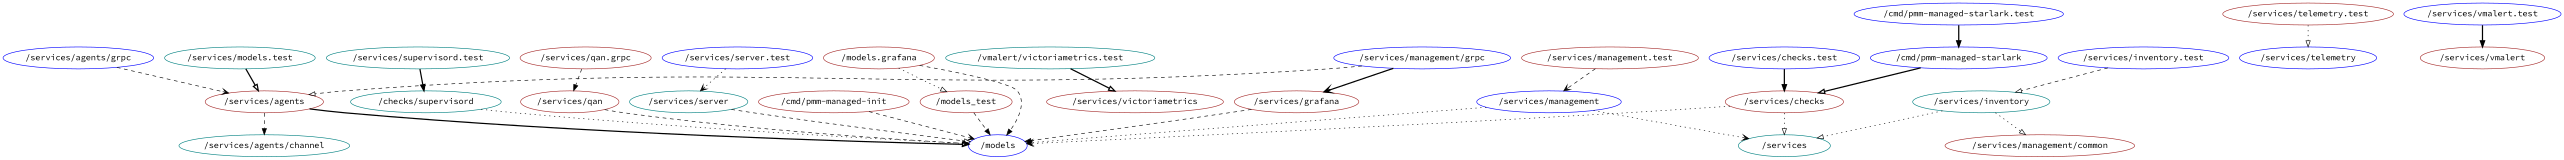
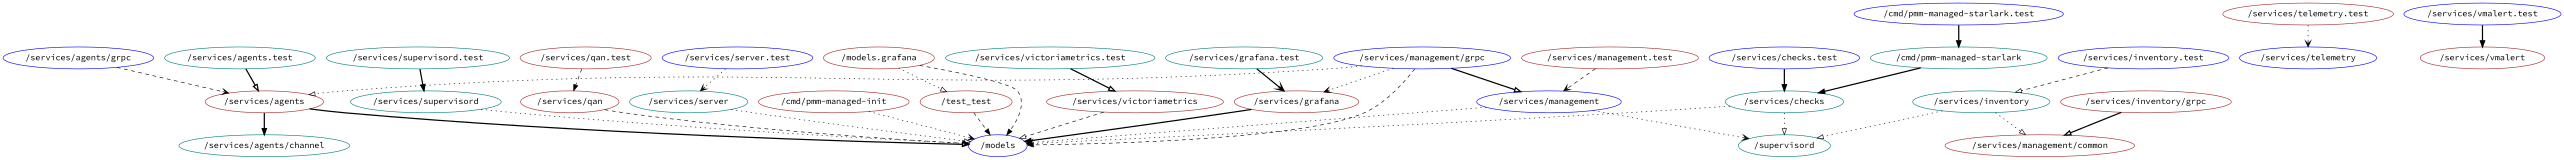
  digraph {
    fontname="Source Code Pro"
    node [color=brown fontname="Source Code Pro"]
    edge [arrowhead=onormal fontname="Source Code Pro" style=dashed]
    "/models" [color=blue]
    "/cmd/pmm-managed-init"
-   "/services/supervisord" [color=teal label="/checks/supervisord"]
-   "/cmd/pmm-managed-starlark" [color=blue]
-   "/services/checks"
-   "/services" [color=teal]
+   "/services/supervisord" [color=teal]
+   "/cmd/pmm-managed-starlark" [color=teal]
+   "/services/checks" [color=teal]
+   "/services" [color=teal label="/supervisord"]
    "/cmd/pmm-managed-starlark.test" [color=blue]
    n8 [label="/models.grafana"]
-   "/models_test"
+   "/models_test" [label="/test_test"]
    "/services/agents"
    "/services/agents/channel" [color=teal]
-   "/services/agents.test" [color=teal label="/services/models.test"]
+   "/services/agents.test" [color=teal]
    "/services/agents/grpc" [color=blue]
    "/services/checks.test" [color=blue]
    "/services/grafana"
+   "/services/grafana.test" [color=teal]
    "/services/inventory" [color=teal]
    "/services/management/common"
    "/services/inventory.test" [color=blue]
+   "/services/inventory/grpc"
    "/services/management" [color=blue]
    "/services/management.test"
    "/services/management/grpc" [color=blue]
    "/services/qan"
-   "/services/qan.test" [label="/services/qan.grpc"]
+   "/services/qan.test"
    "/services/server" [color=teal]
    "/services/server.test" [color=blue]
    "/services/supervisord.test" [color=teal]
    "/services/telemetry" [color=blue]
    "/services/telemetry.test"
    "/services/victoriametrics"
-   "/services/victoriametrics.test" [color=teal label="/vmalert/victoriametrics.test"]
+   "/services/victoriametrics.test" [color=teal]
    "/services/vmalert.test" [color=blue]
    "/services/vmalert"
-   "/cmd/pmm-managed-init" -> "/models" [arrowhead=vee]
+   "/cmd/pmm-managed-init" -> "/models" [arrowhead=vee style=dotted]
    "/services/supervisord" -> "/models" [arrowhead=vee style=dotted]
-   "/cmd/pmm-managed-starlark" -> "/services/checks" [style=bold]
+   "/cmd/pmm-managed-starlark" -> "/services/checks" [arrowhead=normal style=bold]
    "/services/checks" -> "/models" [arrowhead=vee style=dotted]
    "/services/checks" -> "/services" [style=dotted]
    "/cmd/pmm-managed-starlark.test" -> "/cmd/pmm-managed-starlark" [arrowhead=normal style=bold]
    n8 -> "/models" [arrowhead=normal]
    n8 -> "/models_test" [style=dotted]
    "/models_test" -> "/models" [arrowhead=normal]
    "/services/agents" -> "/models" [style=bold]
-   "/services/agents" -> "/services/agents/channel" [arrowhead=normal]
+   "/services/agents" -> "/services/agents/channel" [arrowhead=normal style=bold]
    "/services/agents.test" -> "/services/agents" [style=bold]
    "/services/agents/grpc" -> "/services/agents" [arrowhead=vee]
    "/services/checks.test" -> "/services/checks" [arrowhead=normal style=bold]
-   "/services/grafana" -> "/models" [arrowhead=normal]
+   "/services/grafana" -> "/models" [arrowhead=normal style=bold]
+   "/services/grafana.test" -> "/services/grafana" [arrowhead=vee style=bold]
    "/services/inventory" -> "/services" [style=dotted]
    "/services/inventory" -> "/services/management/common" [style=dotted]
    "/services/inventory.test" -> "/services/inventory"
+   "/services/inventory/grpc" -> "/services/management/common" [style=bold]
    "/services/management" -> "/models" [arrowhead=vee style=dotted]
    "/services/management" -> "/services" [arrowhead=vee style=dotted]
    "/services/management.test" -> "/services/management" [arrowhead=vee]
-   "/services/management/grpc" -> "/services/agents"
-   "/services/management/grpc" -> "/services/grafana" [arrowhead=vee style=bold]
+   "/services/management/grpc" -> "/models" [arrowhead=normal]
+   "/services/management/grpc" -> "/services/agents" [style=dotted]
+   "/services/management/grpc" -> "/services/grafana" [arrowhead=vee style=dotted]
+   "/services/management/grpc" -> "/services/management" [style=bold]
    "/services/qan" -> "/models"
    "/services/qan.test" -> "/services/qan" [arrowhead=normal]
-   "/services/server" -> "/models"
+   "/services/server" -> "/models" [style=dotted]
    "/services/server.test" -> "/services/server" [arrowhead=vee style=dotted]
    "/services/supervisord.test" -> "/services/supervisord" [arrowhead=normal style=bold]
-   "/services/telemetry.test" -> "/services/telemetry" [style=dotted]
+   "/services/telemetry.test" -> "/services/telemetry" [arrowhead=vee style=dotted]
+   "/services/victoriametrics" -> "/models"
    "/services/victoriametrics.test" -> "/services/victoriametrics" [style=bold]
    "/services/vmalert.test" -> "/services/vmalert" [arrowhead=normal style=bold]
  }
